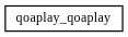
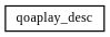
  digraph {
    rankdir=LR
    fontname="Liberation Serif"
-   n1 [color=black fillcolor=white fontname="Liberation Serif" fontsize=10 height=0.2 label=qoaplay_qoaplay shape=record style=filled width=0.4]
+   n1 [color=black fillcolor=white fontname="Liberation Serif" fontsize=10 height=0.2 label=qoaplay_desc shape=record style=filled width=0.4]
  }
